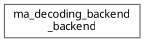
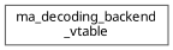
  digraph {
    rankdir=TB
    fontname="Noto Sans"
-   n1 [color=grey40 fillcolor=white fontname="Noto Sans" fontsize=10 height=0.2 label="ma_decoding_backend\l_backend" shape=box style=filled width=0.4]
+   n1 [color=grey40 fillcolor=white fontname="Noto Sans" fontsize=10 height=0.2 label="ma_decoding_backend\l_vtable" shape=box style=filled width=0.4]
  }
